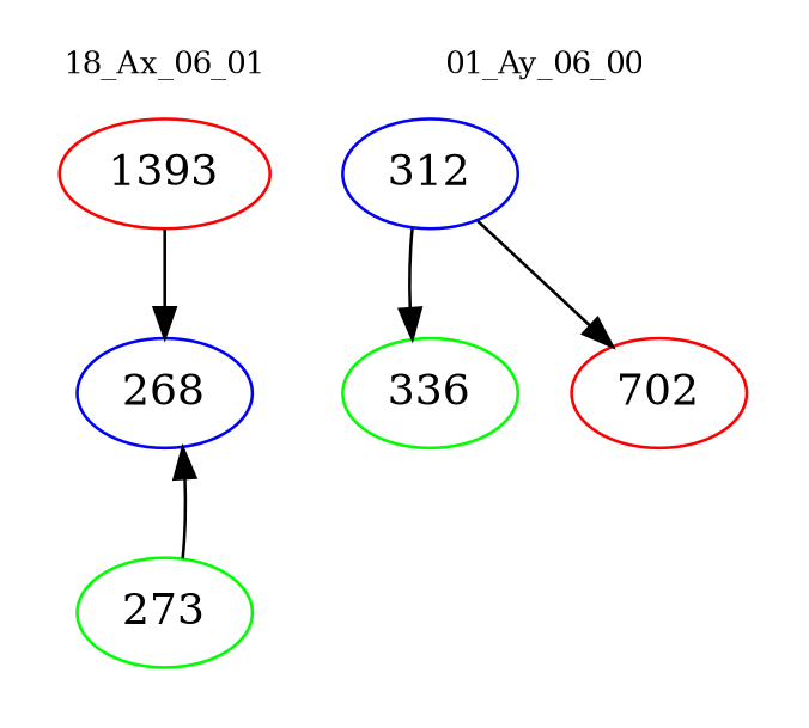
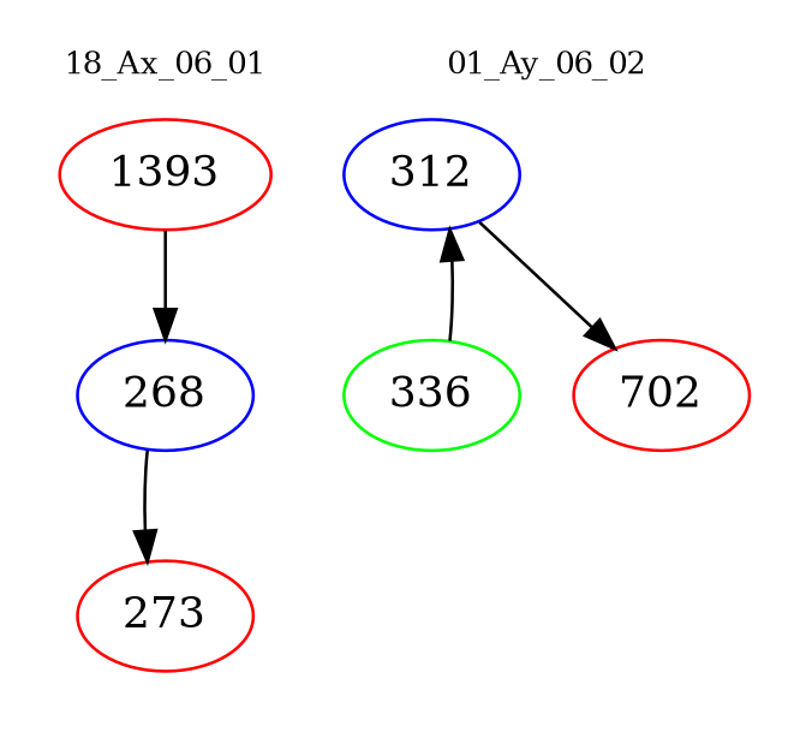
  digraph {
    node [color=blue]
    edge [color=black]
    n1 [label=268]
-   n2 [color=green label=273]
+   n2 [color=red label=273]
    n3 [color=red label=1393]
    n4 [label=312]
    n5 [color=green label=336]
    n6 [color=red label=702]
    subgraph cluster_1 {
      color=white
      fontsize=10
      label="18_Ax_06_01"
      n1
      n2
      n3
    }
    subgraph cluster_2 {
      color=white
      fontsize=10
-     label="01_Ay_06_00"
+     label="01_Ay_06_02"
      n4
      n5
      n6
    }
-   n2 -> n1
+   n1 -> n2
    n3 -> n1
-   n4 -> n5
+   n5 -> n4
    n4 -> n6
  }
